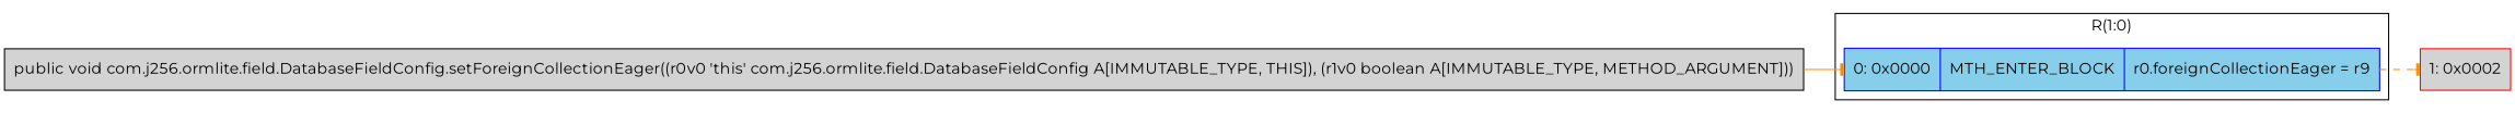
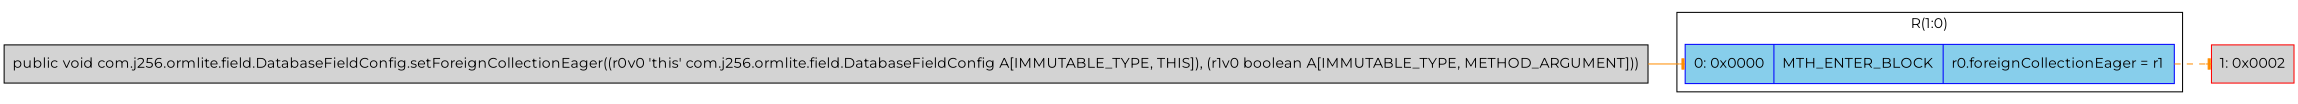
  digraph {
    rankdir=LR
    fontname=Montserrat
    node [shape=record style=filled fillcolor=lightgrey fontname=Montserrat]
    edge [color=darkorange arrowhead=tee fontname=Montserrat]
-   n1 [color=blue label="{0\:\ 0x0000|MTH_ENTER_BLOCK\l|r0.foreignCollectionEager = r9\l}" fillcolor=skyblue]
+   n1 [color=blue label="{0\:\ 0x0000|MTH_ENTER_BLOCK\l|r0.foreignCollectionEager = r1\l}" fillcolor=skyblue]
    n2 [color=red label="{1\:\ 0x0002}"]
    n3 [label="{public void com.j256.ormlite.field.DatabaseFieldConfig.setForeignCollectionEager((r0v0 'this' com.j256.ormlite.field.DatabaseFieldConfig A[IMMUTABLE_TYPE, THIS]), (r1v0 boolean A[IMMUTABLE_TYPE, METHOD_ARGUMENT])) }"]
    subgraph cluster_1 {
      label="R(1:0)"
      n1
    }
    n1 -> n2 [style=dashed]
    n3 -> n1 [style=solid]
  }
